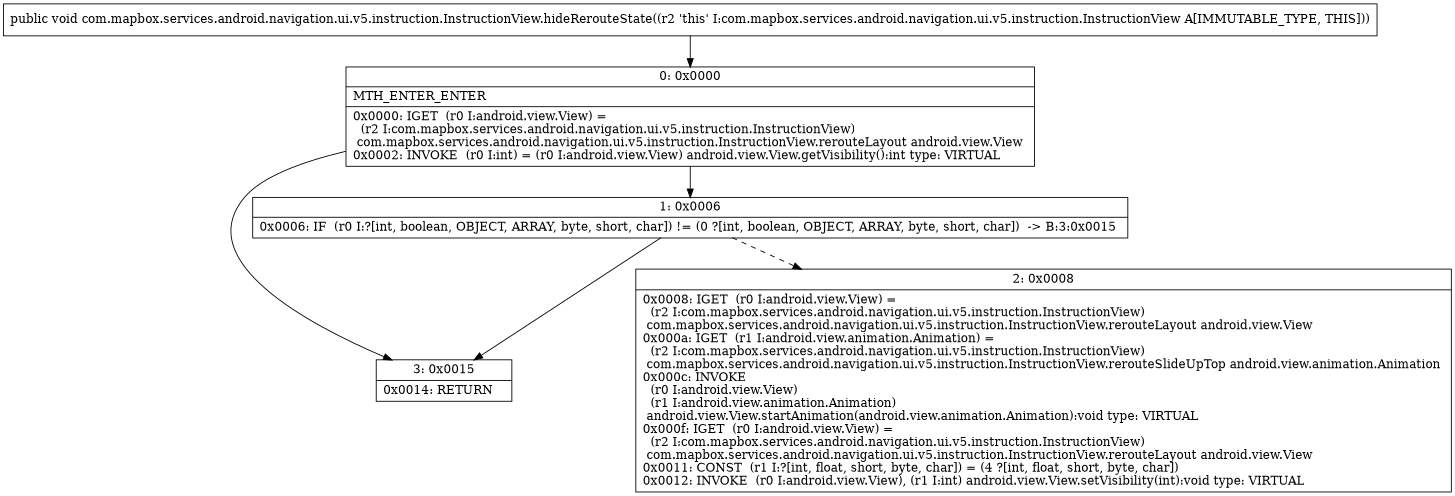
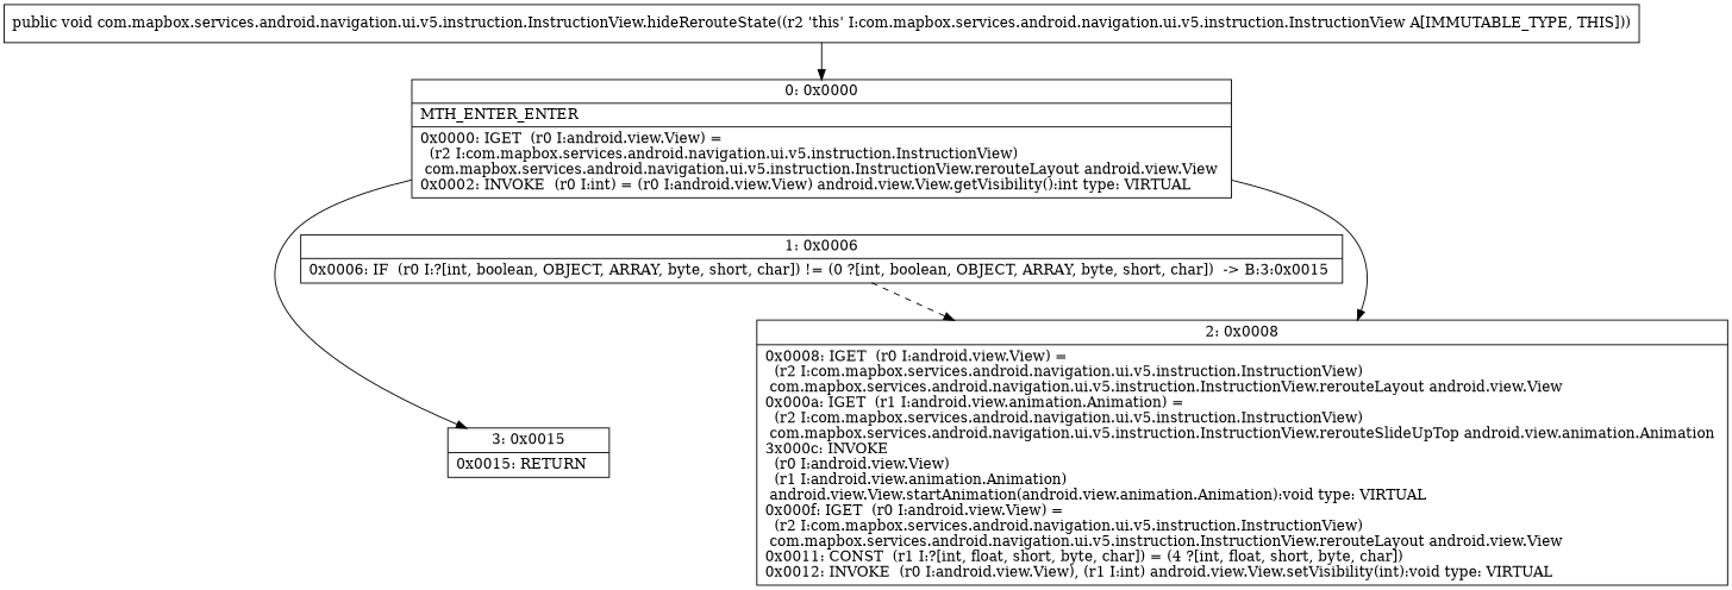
  digraph {
    fontname="DejaVu Serif"
    node [fontname="DejaVu Serif" shape=record]
    edge [fontname="DejaVu Serif"]
    n1 [label="{0\:\ 0x0000|MTH_ENTER_ENTER\l|0x0000: IGET  (r0 I:android.view.View) = \l  (r2 I:com.mapbox.services.android.navigation.ui.v5.instruction.InstructionView)\l com.mapbox.services.android.navigation.ui.v5.instruction.InstructionView.rerouteLayout android.view.View \l0x0002: INVOKE  (r0 I:int) = (r0 I:android.view.View) android.view.View.getVisibility():int type: VIRTUAL \l}"]
    n2 [label="{1\:\ 0x0006|0x0006: IF  (r0 I:?[int, boolean, OBJECT, ARRAY, byte, short, char]) != (0 ?[int, boolean, OBJECT, ARRAY, byte, short, char])  \-\> B:3:0x0015 \l}"]
-   n3 [label="{3\:\ 0x0015|0x0014: RETURN   \l}"]
-   n4 [label="{2\:\ 0x0008|0x0008: IGET  (r0 I:android.view.View) = \l  (r2 I:com.mapbox.services.android.navigation.ui.v5.instruction.InstructionView)\l com.mapbox.services.android.navigation.ui.v5.instruction.InstructionView.rerouteLayout android.view.View \l0x000a: IGET  (r1 I:android.view.animation.Animation) = \l  (r2 I:com.mapbox.services.android.navigation.ui.v5.instruction.InstructionView)\l com.mapbox.services.android.navigation.ui.v5.instruction.InstructionView.rerouteSlideUpTop android.view.animation.Animation \l0x000c: INVOKE  \l  (r0 I:android.view.View)\l  (r1 I:android.view.animation.Animation)\l android.view.View.startAnimation(android.view.animation.Animation):void type: VIRTUAL \l0x000f: IGET  (r0 I:android.view.View) = \l  (r2 I:com.mapbox.services.android.navigation.ui.v5.instruction.InstructionView)\l com.mapbox.services.android.navigation.ui.v5.instruction.InstructionView.rerouteLayout android.view.View \l0x0011: CONST  (r1 I:?[int, float, short, byte, char]) = (4 ?[int, float, short, byte, char]) \l0x0012: INVOKE  (r0 I:android.view.View), (r1 I:int) android.view.View.setVisibility(int):void type: VIRTUAL \l}"]
+   n3 [label="{3\:\ 0x0015|0x0015: RETURN   \l}"]
+   n4 [label="{2\:\ 0x0008|0x0008: IGET  (r0 I:android.view.View) = \l  (r2 I:com.mapbox.services.android.navigation.ui.v5.instruction.InstructionView)\l com.mapbox.services.android.navigation.ui.v5.instruction.InstructionView.rerouteLayout android.view.View \l0x000a: IGET  (r1 I:android.view.animation.Animation) = \l  (r2 I:com.mapbox.services.android.navigation.ui.v5.instruction.InstructionView)\l com.mapbox.services.android.navigation.ui.v5.instruction.InstructionView.rerouteSlideUpTop android.view.animation.Animation \l3x000c: INVOKE  \l  (r0 I:android.view.View)\l  (r1 I:android.view.animation.Animation)\l android.view.View.startAnimation(android.view.animation.Animation):void type: VIRTUAL \l0x000f: IGET  (r0 I:android.view.View) = \l  (r2 I:com.mapbox.services.android.navigation.ui.v5.instruction.InstructionView)\l com.mapbox.services.android.navigation.ui.v5.instruction.InstructionView.rerouteLayout android.view.View \l0x0011: CONST  (r1 I:?[int, float, short, byte, char]) = (4 ?[int, float, short, byte, char]) \l0x0012: INVOKE  (r0 I:android.view.View), (r1 I:int) android.view.View.setVisibility(int):void type: VIRTUAL \l}"]
    n5 [label="{public void com.mapbox.services.android.navigation.ui.v5.instruction.InstructionView.hideRerouteState((r2 'this' I:com.mapbox.services.android.navigation.ui.v5.instruction.InstructionView A[IMMUTABLE_TYPE, THIS])) }"]
-   n1 -> n2
+   n1 -> n4
    n1 -> n3
-   n2 -> n3
    n2 -> n4 [style=dashed]
    n5 -> n1
  }
